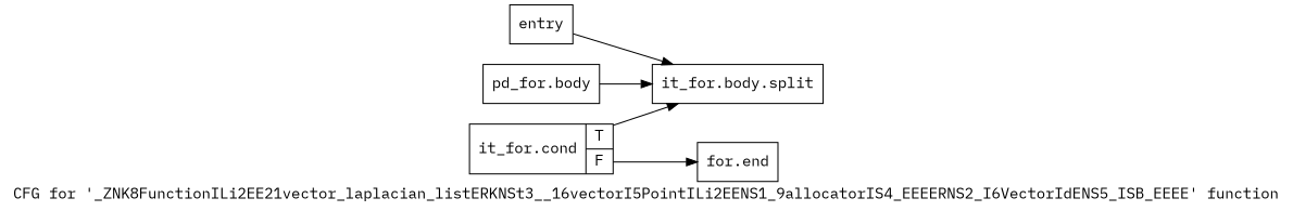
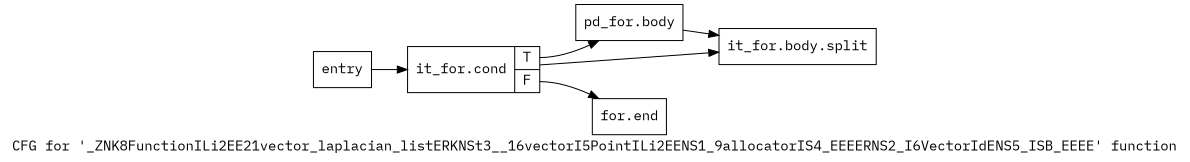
  digraph {
    fontname="IBM Plex Mono"
    label="CFG for '_ZNK8FunctionILi2EE21vector_laplacian_listERKNSt3__16vectorI5PointILi2EENS1_9allocatorIS4_EEEERNS2_I6VectorIdENS5_ISB_EEEE' function"
    rankdir=LR
    node [fontname="IBM Plex Mono" shape=record]
    edge [fontname="IBM Plex Mono"]
    n1 [label="{entry}"]
    n2 [label="{it_for.cond|{<s0>T|<s1>F}}"]
    n3 [label="{pd_for.body}"]
    n4 [label="{for.end}"]
    n5 [label="{it_for.body.split}"]
-   n1 -> n5
+   n1 -> n2
+   n2 -> n3 [tailport=s0]
    n2 -> n4 [tailport=s1]
    n2 -> n5
    n3 -> n5
  }
